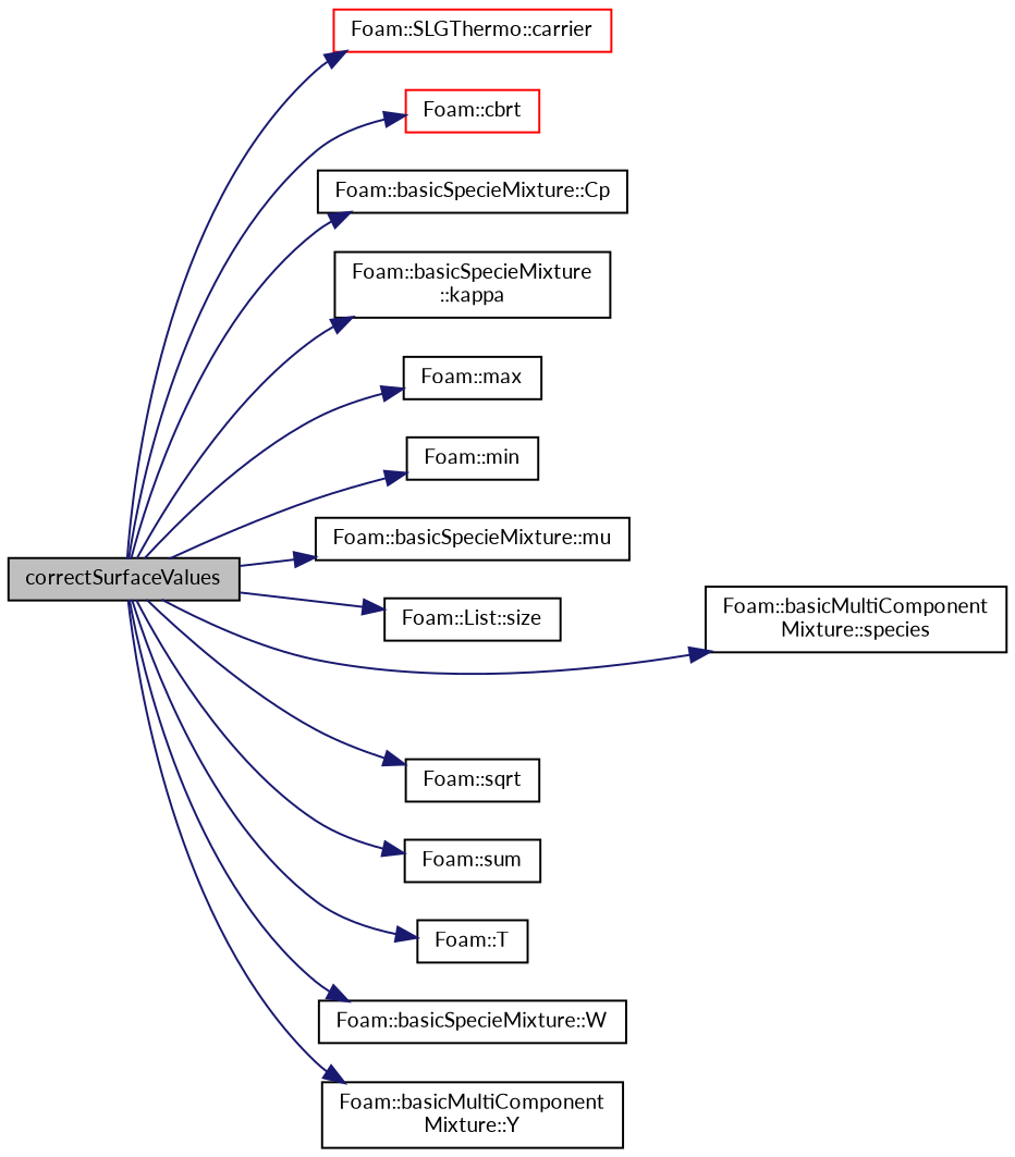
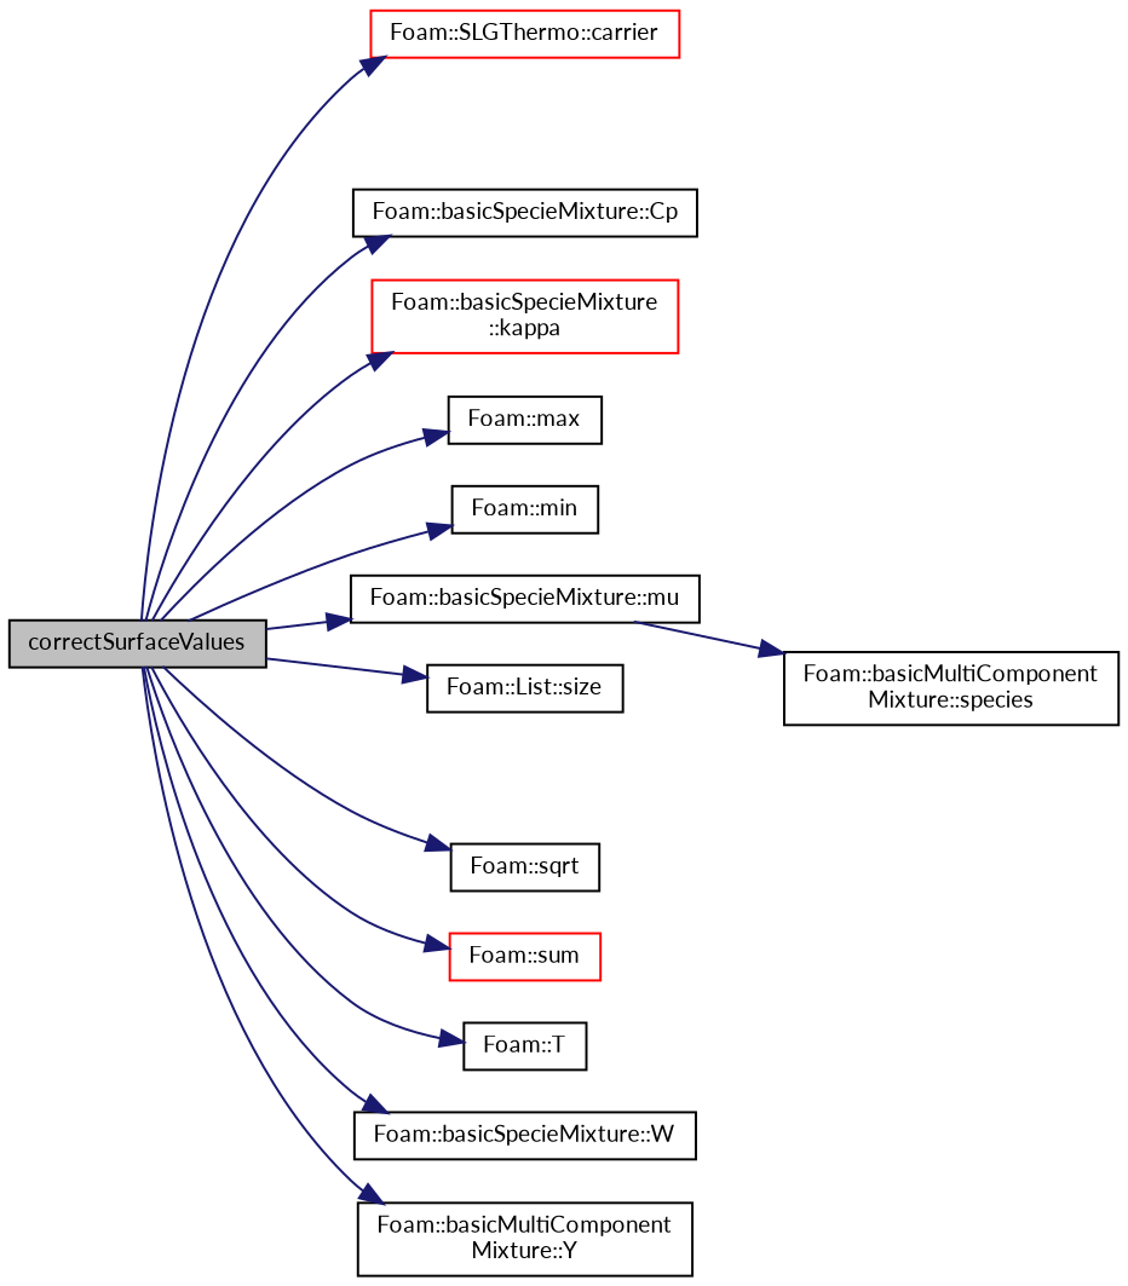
  digraph {
    fontname=Lato
    rankdir=LR
    node [color=black fontname=Lato fontsize=10 shape=record]
    edge [color=midnightblue fontname=Lato fontsize=10 labelfontname=FreeSans labelfontsize=10 style=solid]
    n1 [fillcolor=grey75 fontcolor=black height=0.2 label=correctSurfaceValues style=filled width=0.4]
    n2 [color=red height=0.2 label="Foam::SLGThermo::carrier" width=0.4]
-   n3 [color=red height=0.2 label="Foam::cbrt" width=0.4]
    n4 [height=0.2 label="Foam::basicSpecieMixture::Cp" width=0.4]
-   n5 [height=0.2 label="Foam::basicSpecieMixture\l::kappa" width=0.4]
+   n5 [color=red height=0.2 label="Foam::basicSpecieMixture\l::kappa" width=0.4]
    n6 [height=0.2 label="Foam::max" width=0.4]
    n7 [height=0.2 label="Foam::min" width=0.4]
    n8 [height=0.2 label="Foam::basicSpecieMixture::mu" width=0.4]
    n9 [height=0.2 label="Foam::List::size" width=0.4]
    n10 [height=0.2 label="Foam::basicMultiComponent\lMixture::species" width=0.4]
    n11 [height=0.2 label="Foam::sqrt" width=0.4]
-   n12 [height=0.2 label="Foam::sum" width=0.4]
+   n12 [color=red height=0.2 label="Foam::sum" width=0.4]
    n13 [height=0.2 label="Foam::T" width=0.4]
    n14 [height=0.2 label="Foam::basicSpecieMixture::W" width=0.4]
    n15 [height=0.2 label="Foam::basicMultiComponent\lMixture::Y" width=0.4]
    n1 -> n2
-   n1 -> n3
    n1 -> n4
    n1 -> n5
    n1 -> n6
    n1 -> n7
    n1 -> n8
    n1 -> n9
-   n1 -> n10
+   n8 -> n10
    n1 -> n11
    n1 -> n12
    n1 -> n13
    n1 -> n14
    n1 -> n15
  }
